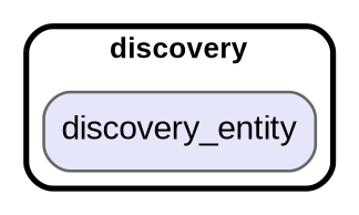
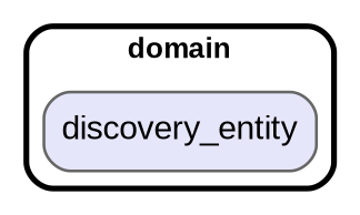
  digraph {
    fontname="Arial Black"
    fontsize=13
    penwidth=2.6
    style=rounded
    n1 [fillcolor=Lavender fontname=Arial fontsize=15 label=discovery_entity penwidth=1.3 shape=rect style="filled,rounded" color=gray40]
    subgraph cluster_1 {
-     label=discovery
+     label=domain
      n1
    }
  }
